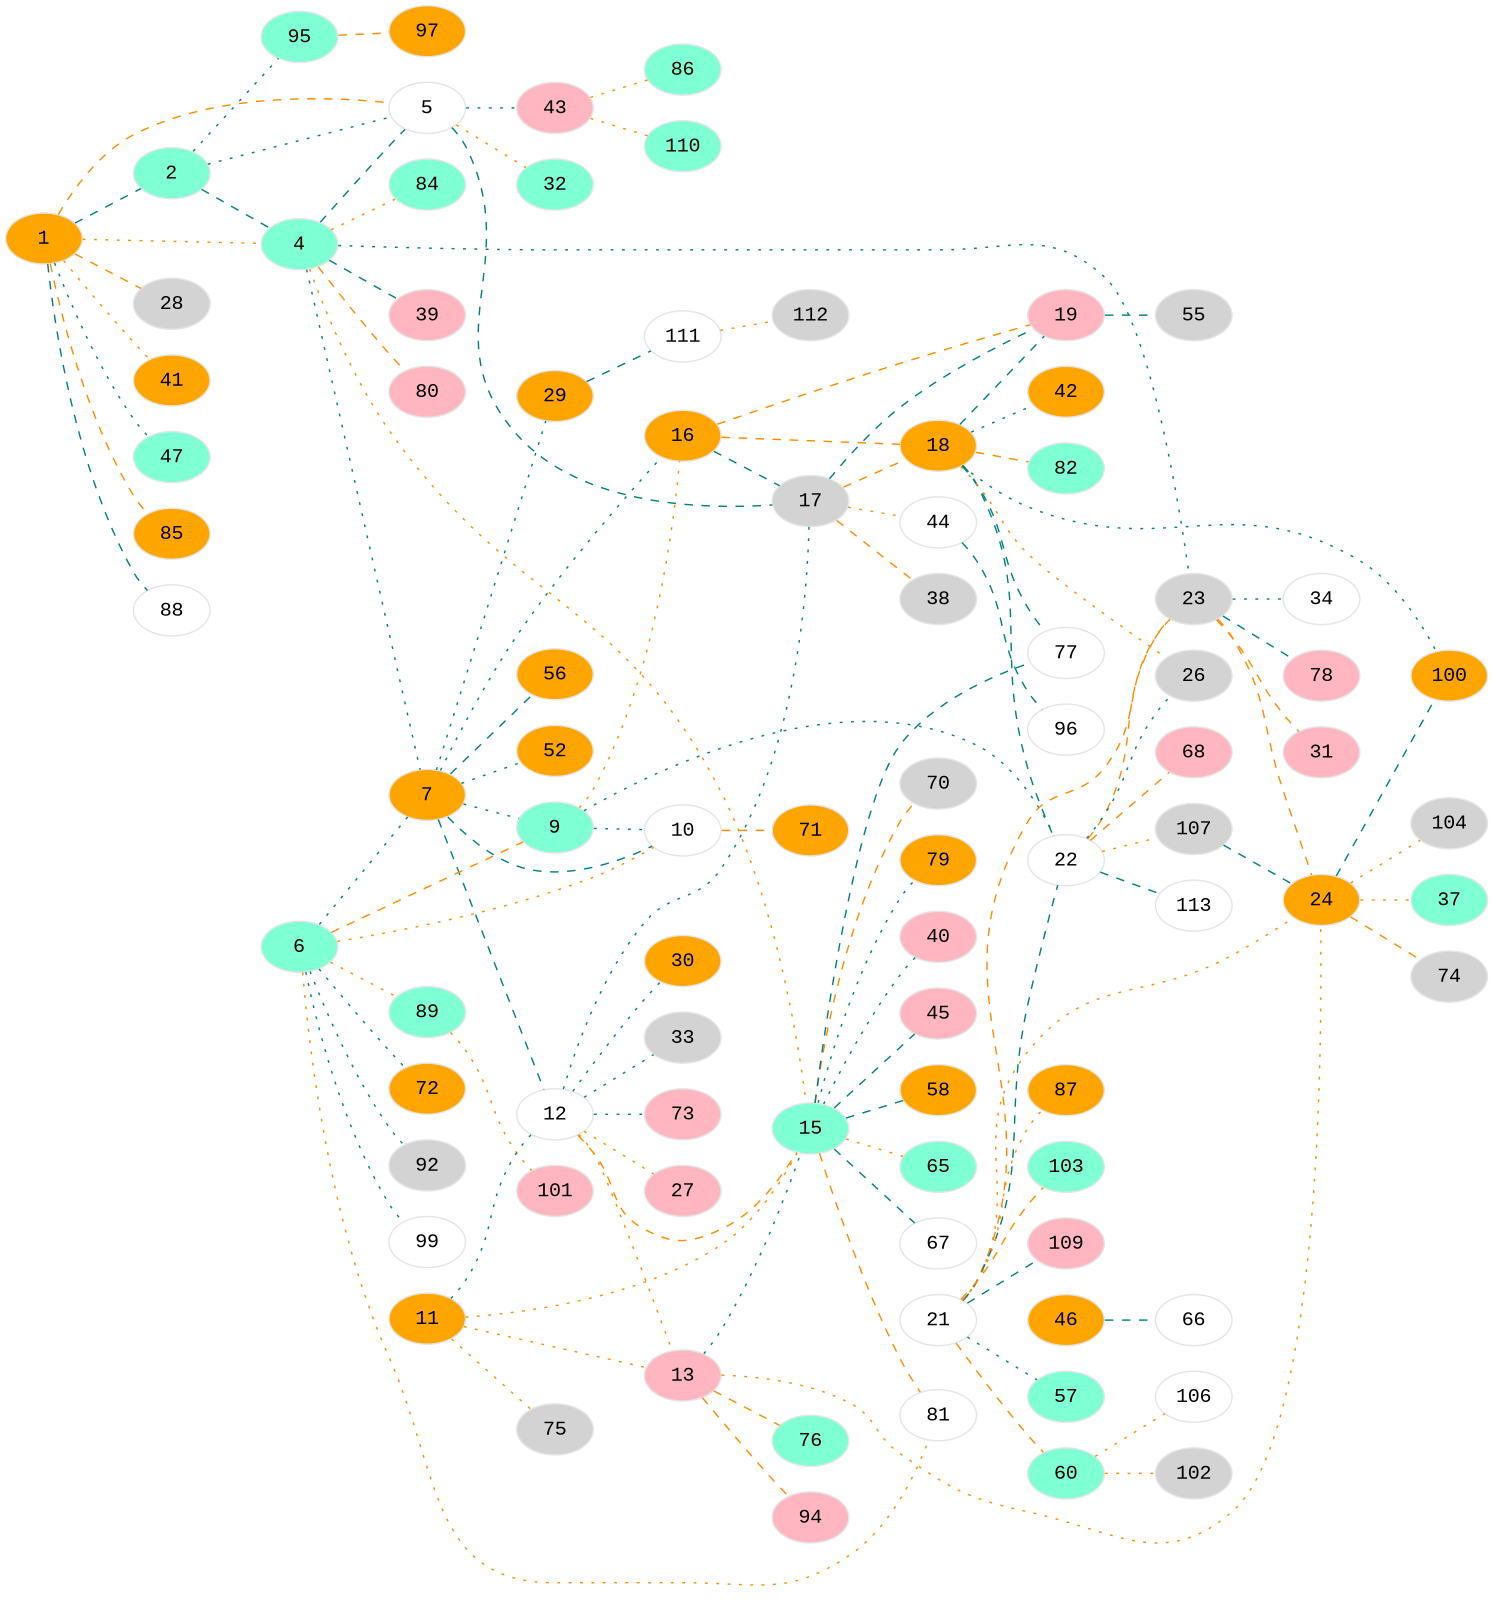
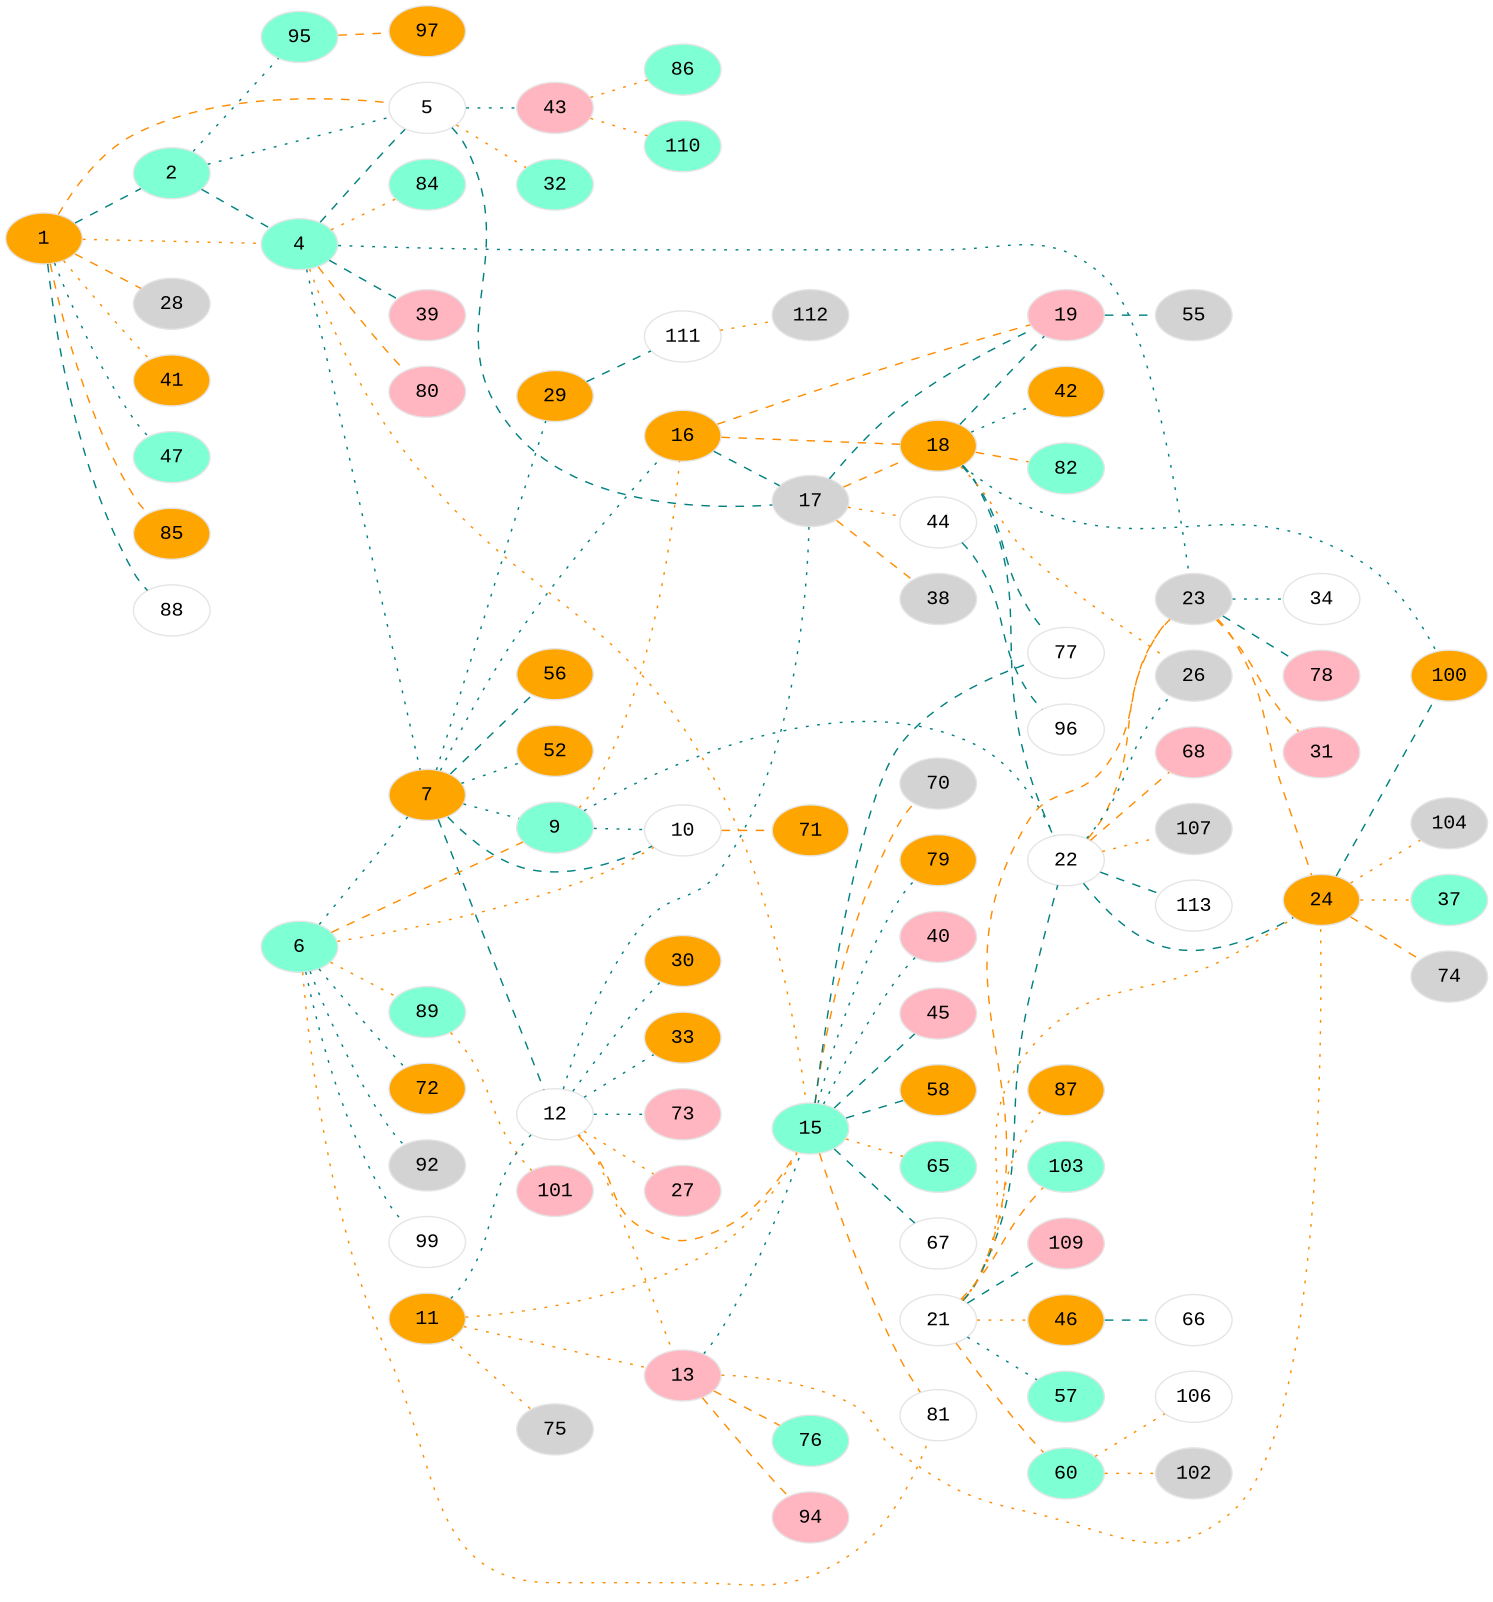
  graph {
    fontname="Liberation Mono"
    rankdir=LR
    node [color=gray90 fillcolor=orange fontname="Liberation Mono" style=filled]
    edge [color=teal fontname="Liberation Mono" style=dotted]
    1 [super="+3"]
    2 [fillcolor=aquamarine]
    4 [fillcolor=aquamarine super="+48"]
    5 [fillcolor=white super="+83"]
    28 [fillcolor=lightgrey]
    41
    47 [fillcolor=aquamarine]
    85
    88 [fillcolor=white]
    95 [fillcolor=aquamarine super="+98"]
    7 [super="+93"]
    15 [fillcolor=aquamarine super="+35"]
    23 [fillcolor=lightgrey super="+105"]
    39 [fillcolor=lightpink]
    80 [fillcolor=lightpink]
    84 [fillcolor=aquamarine]
    17 [fillcolor=lightgrey super="+90"]
    32 [fillcolor=aquamarine]
    43 [fillcolor=lightpink super="+64"]
    97
    9 [fillcolor=aquamarine]
    10 [fillcolor=white super="+91"]
    12 [fillcolor=white super="+63"]
    16 [super="+49"]
    29 [super="+53"]
    52
    56
    81 [fillcolor=white]
    40 [fillcolor=lightpink]
    45 [fillcolor=lightpink]
    58
    65 [fillcolor=aquamarine]
    67 [fillcolor=white]
    70 [fillcolor=lightgrey]
    77 [fillcolor=white]
    79
    24 [super="+50"]
    31 [fillcolor=lightpink]
    34 [fillcolor=white]
    78 [fillcolor=lightpink]
    18 [super="+20"]
    19 [fillcolor=lightpink super="+36"]
    38 [fillcolor=lightgrey]
    44 [fillcolor=white super="+61"]
    86 [fillcolor=aquamarine]
    110 [fillcolor=aquamarine]
    6 [fillcolor=aquamarine super="+8"]
    72
    89 [fillcolor=aquamarine]
    92 [fillcolor=lightgrey]
    99 [fillcolor=white super="+108"]
    22 [fillcolor=white super="+25"]
    71
    101 [fillcolor=lightpink]
    13 [fillcolor=lightpink]
    27 [fillcolor=lightpink]
    30 [super="+51"]
-   33 [fillcolor=lightgrey]
+   33
    73 [fillcolor=lightpink]
    111 [fillcolor=white]
    26 [fillcolor=lightgrey]
    68 [fillcolor=lightpink]
    107 [fillcolor=lightgrey]
    113 [fillcolor=white]
    11 [super="+14"]
    75 [fillcolor=lightgrey]
    76 [fillcolor=aquamarine]
    94 [fillcolor=lightpink]
    100
    37 [fillcolor=aquamarine]
    74 [fillcolor=lightgrey]
    104 [fillcolor=lightgrey]
    42 [super="+69"]
    82 [fillcolor=aquamarine]
    55 [fillcolor=lightgrey]
    96 [fillcolor=white]
    21 [fillcolor=white super="+54"]
    46 [super="+62"]
    57 [fillcolor=aquamarine]
    60 [fillcolor=aquamarine]
    87
    103 [fillcolor=aquamarine]
    109 [fillcolor=lightpink]
    66 [fillcolor=white]
    102 [fillcolor=lightgrey]
    106 [fillcolor=white]
    112 [fillcolor=lightgrey]
    1 -- 2 [style=dashed weight=2]
    1 -- 4 [color=darkorange weight=2]
    1 -- 5 [color=darkorange style=dashed weight=2]
    1 -- 28 [color=darkorange style=dashed]
    1 -- 41 [color=darkorange]
    1 -- 47
    1 -- 85 [color=darkorange style=dashed]
    1 -- 88 [style=dashed]
    2 -- 4 [style=dashed]
    2 -- 5
    2 -- 95
    4 -- 5 [style=dashed]
    4 -- 7
    4 -- 15 [color=darkorange]
    4 -- 23
    4 -- 39 [style=dashed]
    4 -- 80 [color=darkorange style=dashed]
    4 -- 84 [color=darkorange]
    5 -- 17 [style=dashed]
    5 -- 32 [color=darkorange]
    5 -- 43
    95 -- 97 [color=darkorange style=dashed]
    7 -- 9
    7 -- 10 [style=dashed]
    7 -- 12 [style=dashed]
    7 -- 16
    7 -- 29
    7 -- 52
    7 -- 56 [style=dashed]
    15 -- 81 [color=darkorange style=dashed]
    15 -- 40
    15 -- 45 [style=dashed]
    15 -- 58 [style=dashed]
    15 -- 65 [color=darkorange]
    15 -- 67 [style=dashed]
    15 -- 70 [color=darkorange style=dashed]
    15 -- 77 [style=dashed]
    15 -- 79
    23 -- 24 [color=darkorange style=dashed]
    23 -- 31 [color=darkorange style=dashed]
    23 -- 34
    23 -- 78 [style=dashed]
    17 -- 18 [color=darkorange style=dashed weight=2]
    17 -- 19 [style=dashed]
    17 -- 38 [color=darkorange style=dashed]
    17 -- 44 [color=darkorange]
    43 -- 86 [color=darkorange]
    43 -- 110 [color=darkorange]
    9 -- 10
    9 -- 16 [color=darkorange]
    9 -- 22
    10 -- 71 [color=darkorange style=dashed]
    12 -- 15 [color=darkorange style=dashed]
    12 -- 17
    12 -- 13 [color=darkorange]
    12 -- 27 [color=darkorange]
    12 -- 30
    12 -- 33
    12 -- 73
    16 -- 17 [style=dashed]
    16 -- 18 [color=darkorange style=dashed weight=2]
    16 -- 19 [color=darkorange style=dashed]
    29 -- 111 [style=dashed]
    24 -- 100 [style=dashed]
    24 -- 37 [color=darkorange]
    24 -- 74 [color=darkorange style=dashed]
    24 -- 104 [color=darkorange]
    18 -- 77 [style=dashed]
    18 -- 19 [style=dashed weight=2]
    18 -- 22 [style=dashed]
    18 -- 26 [color=darkorange]
    18 -- 100
    18 -- 42
    18 -- 82 [color=darkorange style=dashed]
    19 -- 55 [style=dashed]
    44 -- 96 [style=dashed]
    6 -- 7 [weight=2]
    6 -- 9 [color=darkorange style=dashed weight=2]
    6 -- 10 [color=darkorange weight=2]
    6 -- 81 [color=darkorange]
    6 -- 72
    6 -- 89 [color=darkorange]
    6 -- 92
    6 -- 99
    89 -- 101 [color=darkorange]
    22 -- 23 [color=darkorange style=dashed weight=2]
-   107 -- 24 [style=dashed weight=2]
+   22 -- 24 [style=dashed weight=2]
    22 -- 26
    22 -- 68 [color=darkorange style=dashed]
    22 -- 107 [color=darkorange]
    22 -- 113 [style=dashed]
    13 -- 15
    13 -- 24 [color=darkorange]
    13 -- 76 [color=darkorange style=dashed]
    13 -- 94 [color=darkorange style=dashed]
    111 -- 112 [color=darkorange]
    11 -- 15 [color=darkorange weight=2]
    11 -- 12 [weight=2]
    11 -- 13 [color=darkorange weight=2]
    11 -- 75 [color=darkorange]
    21 -- 23 [color=darkorange style=dashed]
    21 -- 24 [color=darkorange]
    21 -- 22 [style=dashed weight=2]
+   21 -- 46 [color=darkorange]
    21 -- 57
    21 -- 60 [color=darkorange style=dashed]
    21 -- 87 [color=darkorange]
    21 -- 103 [color=darkorange style=dashed]
    21 -- 109 [style=dashed]
    46 -- 66 [style=dashed]
    60 -- 102 [color=darkorange]
    60 -- 106 [color=darkorange]
  }
